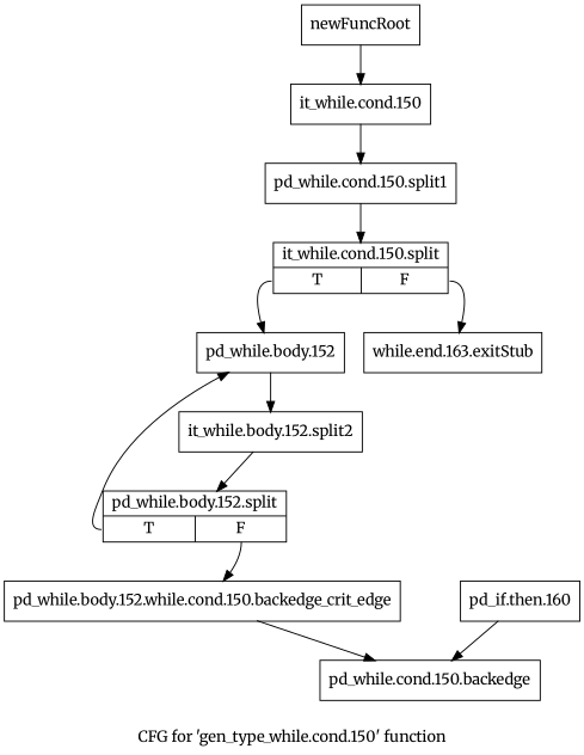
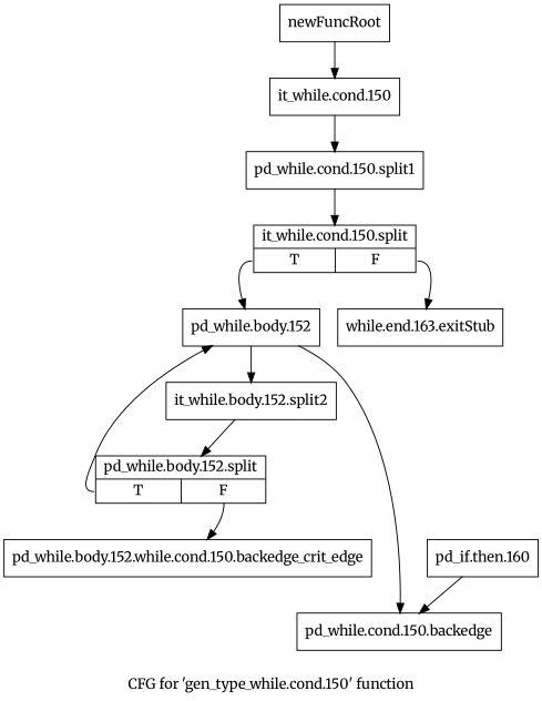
  digraph {
    fontname=Merriweather
    label="CFG for 'gen_type_while.cond.150' function"
    node [fontname=Merriweather shape=record]
    edge [fontname=Merriweather]
    n1 [label="{newFuncRoot}"]
    n2 [label="{it_while.cond.150}"]
    n3 [label="{pd_while.cond.150.split1}"]
    n4 [label="{it_while.cond.150.split|{<s0>T|<s1>F}}"]
    n5 [label="{while.end.163.exitStub}"]
    n6 [label="{pd_while.body.152}"]
    n7 [label="{it_while.body.152.split2}"]
    n8 [label="{pd_while.body.152.split|{<s0>T|<s1>F}}"]
    n9 [label="{pd_while.body.152.while.cond.150.backedge_crit_edge}"]
    n10 [label="{pd_if.then.160}"]
    n11 [label="{pd_while.cond.150.backedge}"]
    n1 -> n2
    n2 -> n3
    n3 -> n4
    n4 -> n5 [tailport=s1]
    n4 -> n6 [tailport=s0]
    n6 -> n7
    n7 -> n8
    n8 -> n6 [tailport=s0]
    n8 -> n9 [tailport=s1]
-   n9 -> n11
+   n6 -> n11
    n10 -> n11
  }
